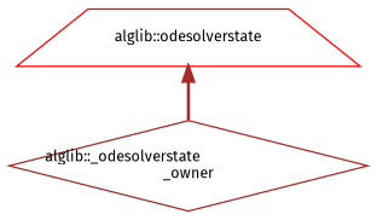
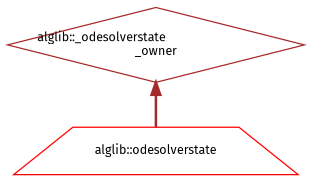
  digraph {
    rankdir=TB
    fontname="Fira Sans"
    node [fillcolor=white fontname="Fira Sans" fontsize=10 style=filled]
    n1 [color=brown height=0.2 label="alglib::_odesolverstate\l_owner" shape=diamond width=0.4]
    n2 [color=red height=0.2 label="alglib::odesolverstate" shape=trapezium width=0.4]
-   n2 -> n1 [color=brown dir=back fontname="Fira Sans" fontsize=10 labelfontname=Helvetica labelfontsize=10 style=bold]
+   n1 -> n2 [color=brown dir=back fontname="Fira Sans" fontsize=10 labelfontname=Helvetica labelfontsize=10 style=bold]
  }
